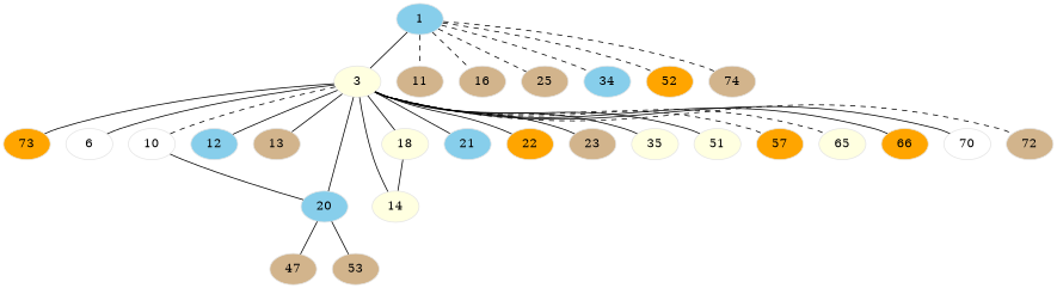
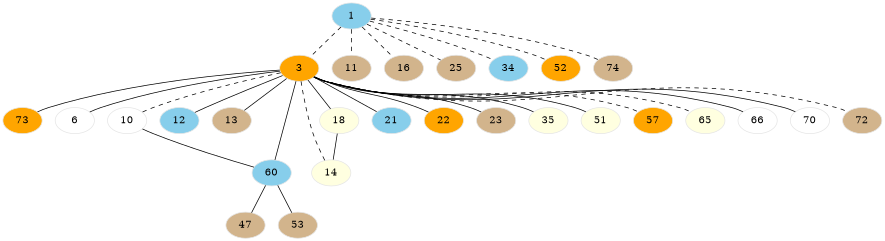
  graph {
    node [color=gray90 fillcolor=tan style=filled]
    edge [style=solid]
    1 [fillcolor=skyblue super="+2"]
-   3 [fillcolor=lightyellow super="+4+5"]
+   3 [fillcolor=orange super="+4+5"]
    11
    16
    25
    34 [fillcolor=skyblue super="+42+41"]
    52 [fillcolor=orange]
    74
    73 [fillcolor=orange]
    6 [fillcolor=white]
    10 [fillcolor=white super="+75"]
    12 [fillcolor=skyblue]
    13 [super="+15+63+33+27+26"]
    14 [fillcolor=lightyellow super="+45+48"]
    18 [fillcolor=lightyellow]
-   20 [fillcolor=skyblue super="+29+68+49"]
+   20 [fillcolor=skyblue super="+29+68+49" label=60]
    21 [fillcolor=skyblue]
    22 [fillcolor=orange super="+40+56"]
    23
    35 [fillcolor=lightyellow super="+36"]
    51 [fillcolor=lightyellow]
    57 [fillcolor=orange]
    65 [fillcolor=lightyellow]
-   66 [fillcolor=orange]
+   66 [fillcolor=white]
    70 [fillcolor=white]
    72
    47 [super="+60"]
    53
-   1 -- 3 [weight=5]
+   1 -- 3 [style=dashed weight=5]
    1 -- 11 [style=dashed]
    1 -- 16 [style=dashed]
    1 -- 25 [style=dashed]
    1 -- 34 [style=dashed]
    1 -- 52 [style=dashed]
    1 -- 74 [style=dashed]
    3 -- 73
    3 -- 6
    3 -- 10 [style=dashed]
    3 -- 12
    3 -- 13 [weight=2]
-   3 -- 14
+   3 -- 14 [style=dashed]
    3 -- 18
    3 -- 20 [weight=5]
    3 -- 21
    3 -- 22
    3 -- 23
    3 -- 35
    3 -- 51
    3 -- 57 [style=dashed]
    3 -- 65 [style=dashed]
    3 -- 66
    3 -- 70
    3 -- 72 [style=dashed]
    10 -- 20
    18 -- 14
    20 -- 47
    20 -- 53
  }
